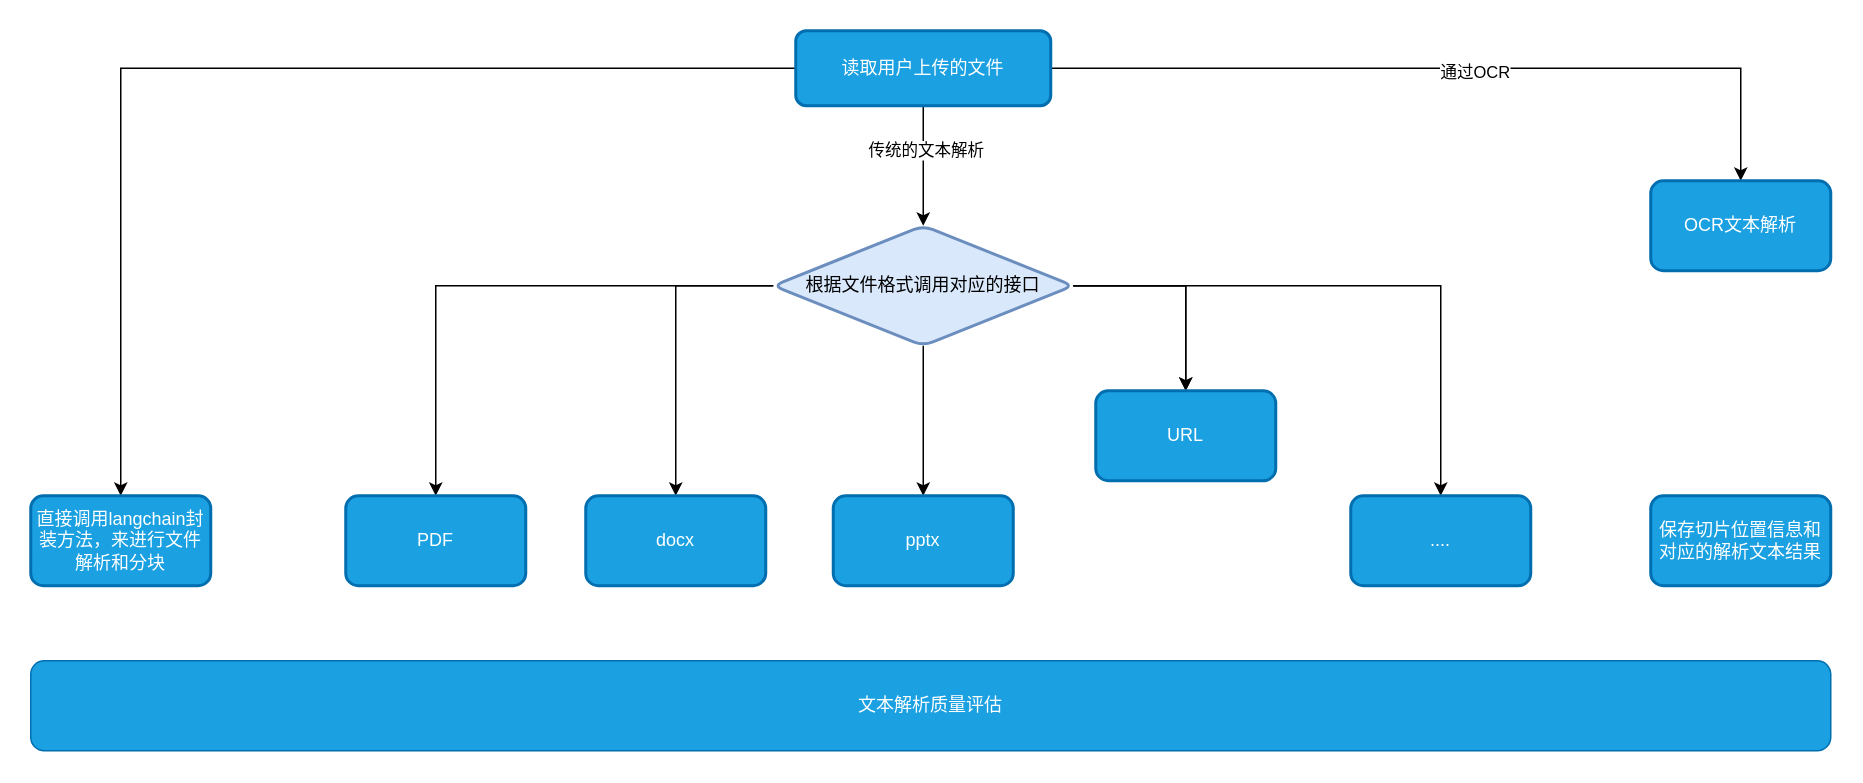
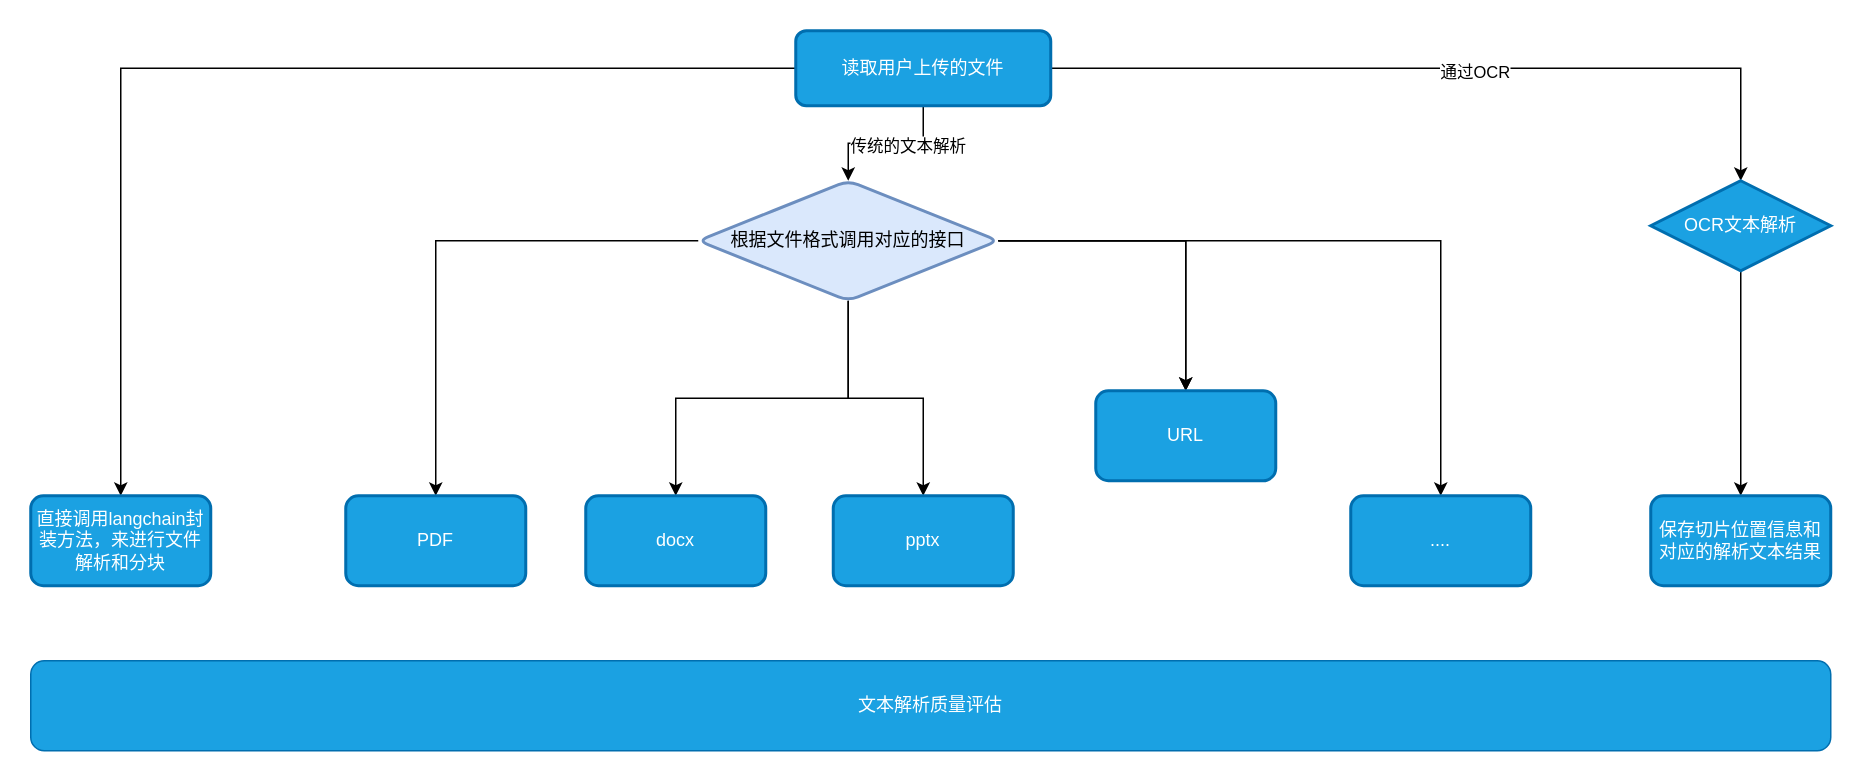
  <mxCell id="0" />
  <mxCell id="1" parent="0" />
  <mxCell id="2" value="" style="edgeStyle=orthogonalEdgeStyle;rounded=0;orthogonalLoop=1;jettySize=auto;html=1;" edge="1" parent="1" source="7" target="14"><mxGeometry relative="1" as="geometry" /></mxCell>
  <mxCell id="3" value="传统的文本解析" style="edgeLabel;html=1;align=center;verticalAlign=middle;resizable=0;points=[];" vertex="1" connectable="0" parent="2"><mxGeometry x="-0.283" y="1" relative="1" as="geometry"><mxPoint as="offset" /></mxGeometry></mxCell>
  <mxCell id="4" value="" style="edgeStyle=orthogonalEdgeStyle;rounded=0;orthogonalLoop=1;jettySize=auto;html=1;" edge="1" parent="1" source="7" target="21"><mxGeometry relative="1" as="geometry"><Array as="points"><mxPoint x="1160" y="45" /></Array></mxGeometry></mxCell>
  <mxCell id="5" value="通过OCR" style="edgeLabel;html=1;align=center;verticalAlign=middle;resizable=0;points=[];" vertex="1" connectable="0" parent="4"><mxGeometry x="0.055" y="-2" relative="1" as="geometry"><mxPoint as="offset" /></mxGeometry></mxCell>
  <mxCell id="6" value="" style="edgeStyle=orthogonalEdgeStyle;rounded=0;orthogonalLoop=1;jettySize=auto;html=1;" edge="1" parent="1" source="7" target="23"><mxGeometry relative="1" as="geometry" /></mxCell>
  <mxCell id="7" value="读取用户上传的文件" style="rounded=1;whiteSpace=wrap;html=1;absoluteArcSize=1;arcSize=14;strokeWidth=2;fillColor=#1ba1e2;strokeColor=#006EAF;fontColor=#ffffff;" vertex="1" parent="1"><mxGeometry x="530" y="20" width="170" height="50" as="geometry" /></mxCell>
  <mxCell id="8" value="" style="edgeStyle=orthogonalEdgeStyle;rounded=0;orthogonalLoop=1;jettySize=auto;html=1;" edge="1" parent="1" source="14" target="15"><mxGeometry relative="1" as="geometry" /></mxCell>
  <mxCell id="9" value="" style="edgeStyle=orthogonalEdgeStyle;rounded=0;orthogonalLoop=1;jettySize=auto;html=1;" edge="1" parent="1" source="14" target="16"><mxGeometry relative="1" as="geometry" /></mxCell>
  <mxCell id="10" value="" style="edgeStyle=orthogonalEdgeStyle;rounded=0;orthogonalLoop=1;jettySize=auto;html=1;" edge="1" parent="1" source="14" target="16"><mxGeometry relative="1" as="geometry" /></mxCell>
  <mxCell id="11" value="" style="edgeStyle=orthogonalEdgeStyle;rounded=0;orthogonalLoop=1;jettySize=auto;html=1;" edge="1" parent="1" source="14" target="17"><mxGeometry relative="1" as="geometry" /></mxCell>
  <mxCell id="12" value="" style="edgeStyle=orthogonalEdgeStyle;rounded=0;orthogonalLoop=1;jettySize=auto;html=1;" edge="1" parent="1" source="14" target="18"><mxGeometry relative="1" as="geometry" /></mxCell>
  <mxCell id="13" value="" style="edgeStyle=orthogonalEdgeStyle;rounded=0;orthogonalLoop=1;jettySize=auto;html=1;" edge="1" parent="1" source="14" target="19"><mxGeometry relative="1" as="geometry" /></mxCell>
- <mxCell id="14" value="根据文件格式调用对应的接口" style="rhombus;whiteSpace=wrap;html=1;rounded=1;arcSize=14;strokeWidth=2;fillColor=#dae8fc;strokeColor=#6c8ebf;" vertex="1" parent="1"><mxGeometry x="515" y="150" width="200" height="80" as="geometry" /></mxCell>
+ <mxCell id="14" value="根据文件格式调用对应的接口" style="rhombus;whiteSpace=wrap;html=1;rounded=1;arcSize=14;strokeWidth=2;fillColor=#dae8fc;strokeColor=#6c8ebf;" vertex="1" parent="1"><mxGeometry x="465" y="120" width="200" height="80" as="geometry" /></mxCell>
  <mxCell id="15" value="pptx" style="whiteSpace=wrap;html=1;rounded=1;arcSize=14;strokeWidth=2;fillColor=#1ba1e2;fontColor=#ffffff;strokeColor=#006EAF;" vertex="1" parent="1"><mxGeometry x="555" y="330" width="120" height="60" as="geometry" /></mxCell>
  <mxCell id="16" value="URL" style="whiteSpace=wrap;html=1;rounded=1;arcSize=14;strokeWidth=2;fillColor=#1ba1e2;fontColor=#ffffff;strokeColor=#006EAF;" vertex="1" parent="1"><mxGeometry x="730" y="260" width="120" height="60" as="geometry" /></mxCell>
  <mxCell id="17" value="PDF" style="whiteSpace=wrap;html=1;rounded=1;arcSize=14;strokeWidth=2;fillColor=#1ba1e2;fontColor=#ffffff;strokeColor=#006EAF;" vertex="1" parent="1"><mxGeometry x="230" y="330" width="120" height="60" as="geometry" /></mxCell>
  <mxCell id="18" value="...." style="whiteSpace=wrap;html=1;rounded=1;arcSize=14;strokeWidth=2;fillColor=#1ba1e2;fontColor=#ffffff;strokeColor=#006EAF;" vertex="1" parent="1"><mxGeometry x="900" y="330" width="120" height="60" as="geometry" /></mxCell>
  <mxCell id="19" value="docx" style="whiteSpace=wrap;html=1;rounded=1;arcSize=14;strokeWidth=2;fillColor=#1ba1e2;fontColor=#ffffff;strokeColor=#006EAF;" vertex="1" parent="1"><mxGeometry x="390" y="330" width="120" height="60" as="geometry" /></mxCell>
- <mxCell id="21" value="OCR文本解析" style="whiteSpace=wrap;html=1;rounded=1;arcSize=14;strokeWidth=2;fillColor=#1ba1e2;fontColor=#ffffff;strokeColor=#006EAF;" vertex="1" parent="1"><mxGeometry x="1100" y="120" width="120" height="60" as="geometry" /></mxCell>
+ <mxCell id="20" value="" style="edgeStyle=orthogonalEdgeStyle;rounded=0;orthogonalLoop=1;jettySize=auto;html=1;" edge="1" parent="1" source="21" target="22"><mxGeometry relative="1" as="geometry" /></mxCell>
+ <mxCell id="21" value="OCR文本解析" style="rhombus;whiteSpace=wrap;html=1;arcSize=14;strokeWidth=2;fillColor=#1ba1e2;fontColor=#ffffff;strokeColor=#006EAF;" vertex="1" parent="1"><mxGeometry x="1100" y="120" width="120" height="60" as="geometry" /></mxCell>
  <mxCell id="22" value="保存切片位置信息和对应的解析文本结果" style="whiteSpace=wrap;html=1;rounded=1;arcSize=14;strokeWidth=2;fillColor=#1ba1e2;fontColor=#ffffff;strokeColor=#006EAF;" vertex="1" parent="1"><mxGeometry x="1100" y="330" width="120" height="60" as="geometry" /></mxCell>
  <mxCell id="23" value="直接调用langchain封装方法，来进行文件解析和分块" style="whiteSpace=wrap;html=1;rounded=1;arcSize=14;strokeWidth=2;fillColor=#1ba1e2;strokeColor=#006EAF;fontColor=#ffffff;" vertex="1" parent="1"><mxGeometry x="20" y="330" width="120" height="60" as="geometry" /></mxCell>
  <mxCell id="24" value="文本解析质量评估" style="rounded=1;whiteSpace=wrap;html=1;fillColor=#1ba1e2;fontColor=#ffffff;strokeColor=#006EAF;" vertex="1" parent="1"><mxGeometry x="20" y="440" width="1200" height="60" as="geometry" /></mxCell>
